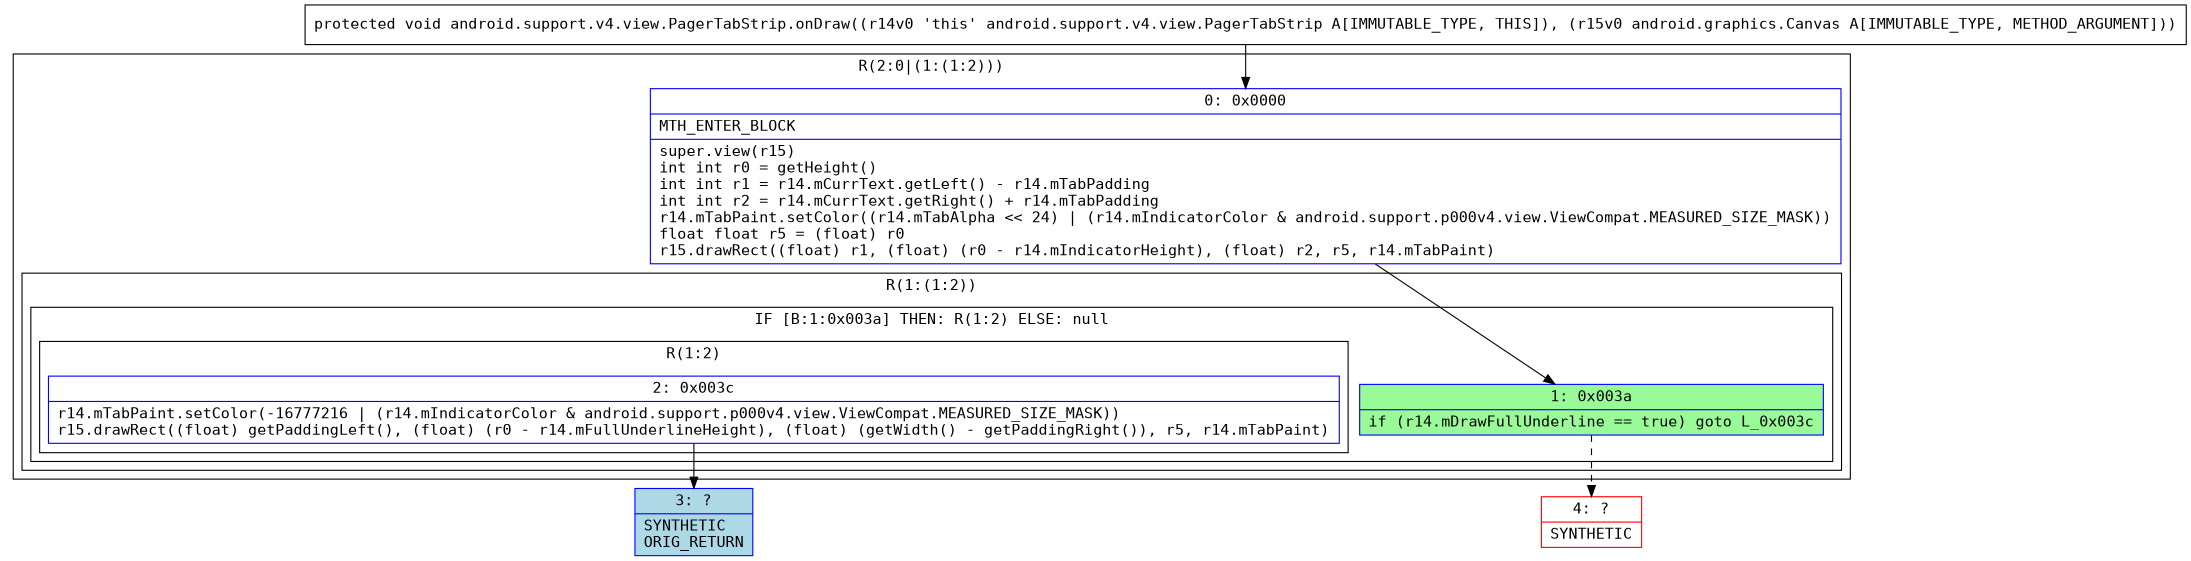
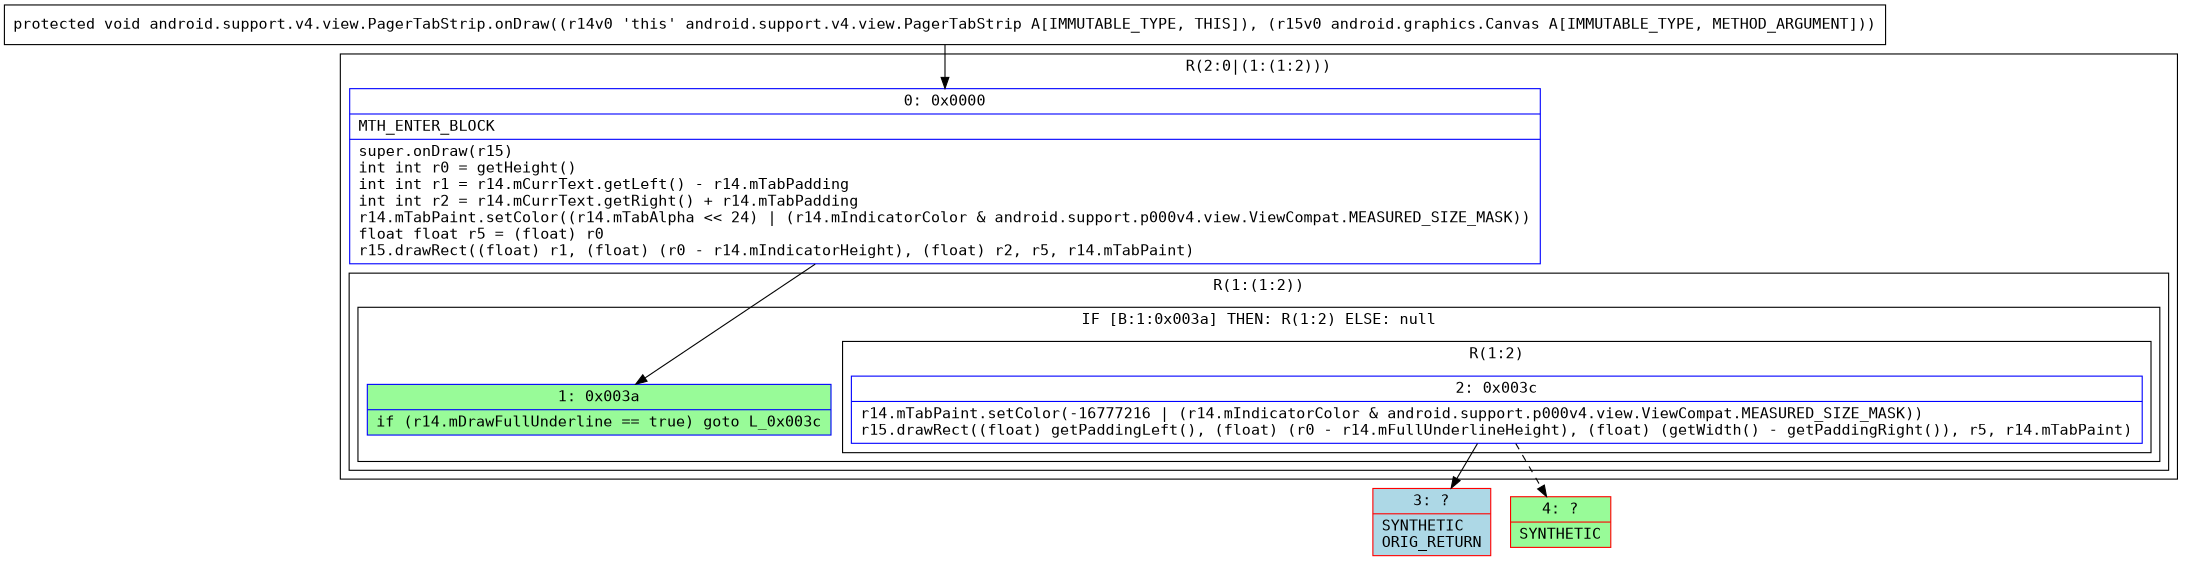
  digraph {
    fontname="DejaVu Sans Mono"
    node [color=blue fillcolor=white fontname="DejaVu Sans Mono" shape=record style=filled]
    edge [fontname="DejaVu Sans Mono"]
    n1 [label="{2\:\ 0x003c|r14.mTabPaint.setColor(\-16777216 \| (r14.mIndicatorColor & android.support.p000v4.view.ViewCompat.MEASURED_SIZE_MASK))\lr15.drawRect((float) getPaddingLeft(), (float) (r0 \- r14.mFullUnderlineHeight), (float) (getWidth() \- getPaddingRight()), r5, r14.mTabPaint)\l}"]
    n2 [fillcolor=palegreen label="{1\:\ 0x003a|if (r14.mDrawFullUnderline == true) goto L_0x003c\l}"]
-   n3 [label="{0\:\ 0x0000|MTH_ENTER_BLOCK\l|super.view(r15)\lint int r0 = getHeight()\lint int r1 = r14.mCurrText.getLeft() \- r14.mTabPadding\lint int r2 = r14.mCurrText.getRight() + r14.mTabPadding\lr14.mTabPaint.setColor((r14.mTabAlpha \<\< 24) \| (r14.mIndicatorColor & android.support.p000v4.view.ViewCompat.MEASURED_SIZE_MASK))\lfloat float r5 = (float) r0\lr15.drawRect((float) r1, (float) (r0 \- r14.mIndicatorHeight), (float) r2, r5, r14.mTabPaint)\l}"]
-   n4 [fillcolor=lightblue label="{3\:\ ?|SYNTHETIC\lORIG_RETURN\l}"]
-   n5 [color=red label="{4\:\ ?|SYNTHETIC\l}"]
+   n3 [label="{0\:\ 0x0000|MTH_ENTER_BLOCK\l|super.onDraw(r15)\lint int r0 = getHeight()\lint int r1 = r14.mCurrText.getLeft() \- r14.mTabPadding\lint int r2 = r14.mCurrText.getRight() + r14.mTabPadding\lr14.mTabPaint.setColor((r14.mTabAlpha \<\< 24) \| (r14.mIndicatorColor & android.support.p000v4.view.ViewCompat.MEASURED_SIZE_MASK))\lfloat float r5 = (float) r0\lr15.drawRect((float) r1, (float) (r0 \- r14.mIndicatorHeight), (float) r2, r5, r14.mTabPaint)\l}"]
+   n4 [color=red fillcolor=lightblue label="{3\:\ ?|SYNTHETIC\lORIG_RETURN\l}"]
+   n5 [color=red fillcolor=palegreen label="{4\:\ ?|SYNTHETIC\l}"]
    n6 [label="{protected void android.support.v4.view.PagerTabStrip.onDraw((r14v0 'this' android.support.v4.view.PagerTabStrip A[IMMUTABLE_TYPE, THIS]), (r15v0 android.graphics.Canvas A[IMMUTABLE_TYPE, METHOD_ARGUMENT])) }" color=""]
    subgraph cluster_1 {
      label="R(2:0|(1:(1:2)))"
      n3
      subgraph cluster_2 {
        label="R(1:(1:2))"
        subgraph cluster_3 {
          label="IF [B:1:0x003a] THEN: R(1:2) ELSE: null"
          n2
          subgraph cluster_4 {
            label="R(1:2)"
            n1
          }
        }
      }
    }
    n1 -> n4
-   n2 -> n5 [style=dashed]
+   n1 -> n5 [style=dashed]
    n3 -> n2
    n6 -> n3
  }
